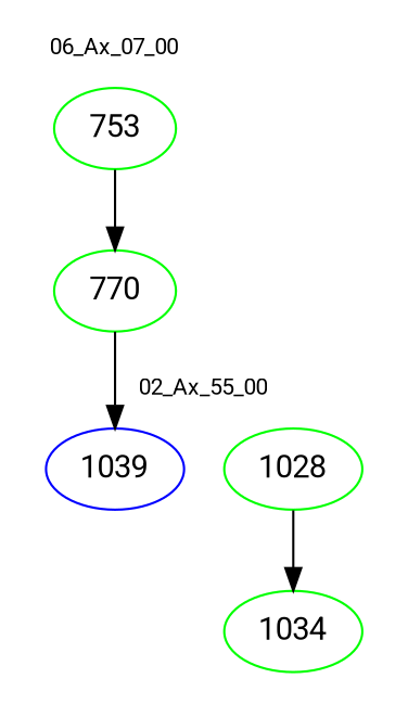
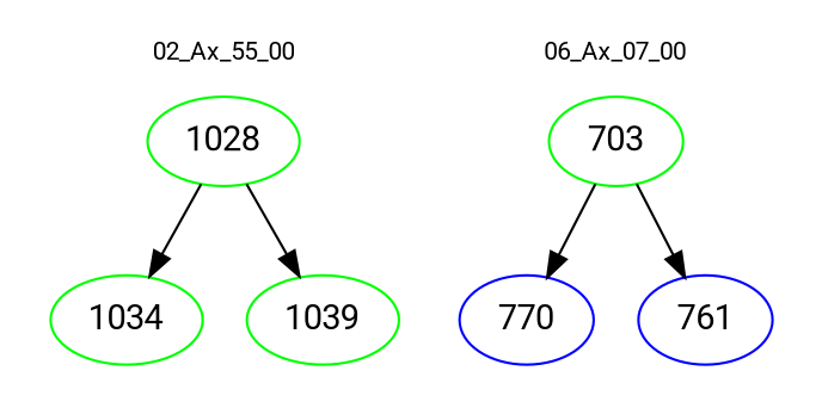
  digraph {
    fontname=Roboto
    node [color=green fontname=Roboto]
    edge [color=black fontname=Roboto]
    n1 [label=1028]
    n2 [label=1034]
-   n3 [color=blue label=1039]
-   n4 [label=753]
-   n5 [label=770]
+   n3 [label=1039]
+   n4 [label=703]
+   n5 [color=blue label=770]
+   n6 [color=blue label=761]
    subgraph cluster_1 {
      color=white
      fontsize=10
      label="02_Ax_55_00"
      n1
      n2
      n3
    }
    subgraph cluster_2 {
      color=white
      fontsize=10
      label="06_Ax_07_00"
      n4
      n5
+     n6
    }
    n1 -> n2
-   n5 -> n3
+   n1 -> n3
    n4 -> n5
+   n4 -> n6
  }
